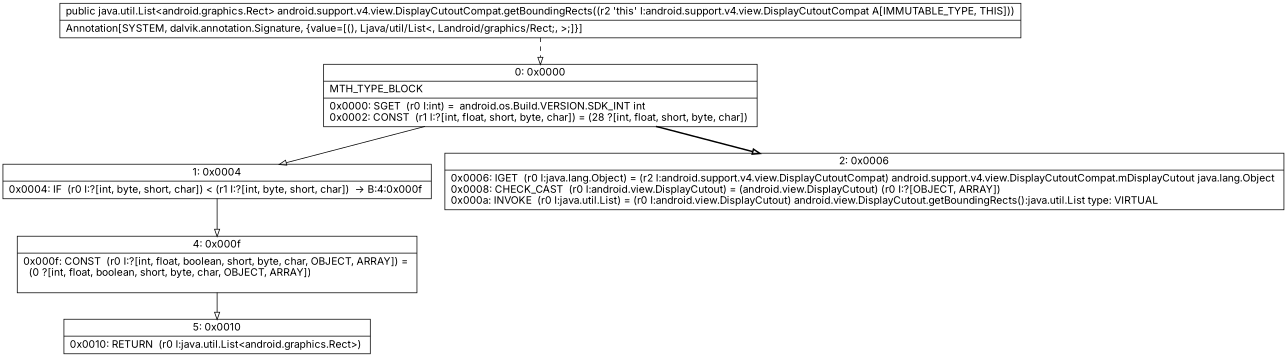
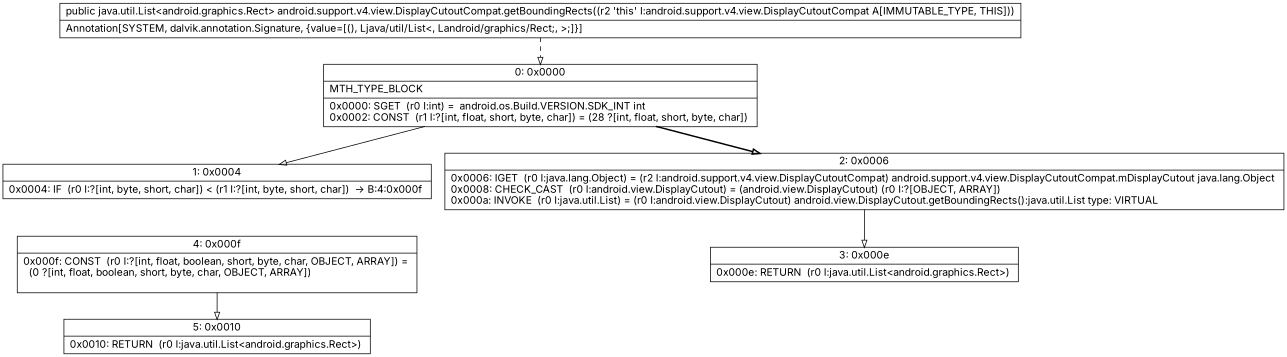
  digraph {
    fontname=Inter
    node [fontname=Inter shape=record]
    edge [arrowhead=onormal fontname=Inter style=solid]
    n1 [label="{0\:\ 0x0000|MTH_TYPE_BLOCK\l|0x0000: SGET  (r0 I:int) =  android.os.Build.VERSION.SDK_INT int \l0x0002: CONST  (r1 I:?[int, float, short, byte, char]) = (28 ?[int, float, short, byte, char]) \l}"]
    n2 [label="{1\:\ 0x0004|0x0004: IF  (r0 I:?[int, byte, short, char]) \< (r1 I:?[int, byte, short, char])  \-\> B:4:0x000f \l}"]
    n3 [label="{2\:\ 0x0006|0x0006: IGET  (r0 I:java.lang.Object) = (r2 I:android.support.v4.view.DisplayCutoutCompat) android.support.v4.view.DisplayCutoutCompat.mDisplayCutout java.lang.Object \l0x0008: CHECK_CAST  (r0 I:android.view.DisplayCutout) = (android.view.DisplayCutout) (r0 I:?[OBJECT, ARRAY]) \l0x000a: INVOKE  (r0 I:java.util.List) = (r0 I:android.view.DisplayCutout) android.view.DisplayCutout.getBoundingRects():java.util.List type: VIRTUAL \l}"]
    n4 [label="{4\:\ 0x000f|0x000f: CONST  (r0 I:?[int, float, boolean, short, byte, char, OBJECT, ARRAY]) = \l  (0 ?[int, float, boolean, short, byte, char, OBJECT, ARRAY])\l \l}"]
+   n5 [label="{3\:\ 0x000e|0x000e: RETURN  (r0 I:java.util.List\<android.graphics.Rect\>) \l}"]
    n6 [label="{5\:\ 0x0010|0x0010: RETURN  (r0 I:java.util.List\<android.graphics.Rect\>) \l}"]
    n7 [label="{public java.util.List\<android.graphics.Rect\> android.support.v4.view.DisplayCutoutCompat.getBoundingRects((r2 'this' I:android.support.v4.view.DisplayCutoutCompat A[IMMUTABLE_TYPE, THIS]))  | Annotation[SYSTEM, dalvik.annotation.Signature, \{value=[(), Ljava\/util\/List\<, Landroid\/graphics\/Rect;, \>;]\}]\l}"]
    n1 -> n2
    n1 -> n3 [style=bold]
-   n2 -> n4
+   n3 -> n5
    n4 -> n6
    n7 -> n1 [style=dashed]
  }
